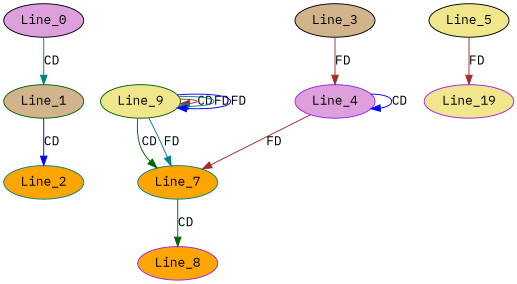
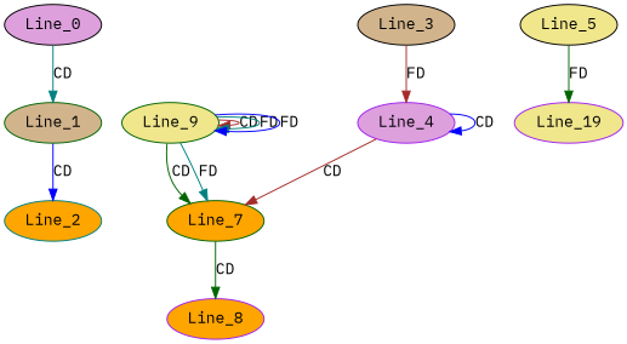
  digraph {
    fontname="IBM Plex Mono"
    node [color=black fillcolor=orange fontname="IBM Plex Mono" style=filled]
    edge [color=brown fontname="IBM Plex Mono"]
    Line_0 [fillcolor=plum]
    Line_1 [color=darkgreen fillcolor=tan]
    Line_2 [color=teal]
    Line_4 [color=purple fillcolor=plum]
-   Line_7 [color=teal]
+   Line_7 [color=darkgreen]
    Line_8 [color=purple]
    Line_3 [fillcolor=tan]
    n8 [color=darkgreen fillcolor=khaki label=Line_9]
    Line_5 [fillcolor=khaki]
    n10 [color=purple fillcolor=khaki label=Line_19]
    Line_0 -> Line_1 [color=teal label=CD]
    Line_1 -> Line_2 [color=blue label=CD]
    Line_4 -> Line_4 [color=blue label=CD]
-   Line_4 -> Line_7 [label=FD]
+   Line_4 -> Line_7 [label=CD]
    Line_7 -> Line_8 [color=darkgreen label=CD]
    Line_3 -> Line_4 [label=FD]
    n8 -> Line_7 [color=darkgreen label=CD]
    n8 -> Line_7 [color=teal label=FD]
    n8 -> n8 [label=CD]
    n8 -> n8 [color=teal label=FD]
    n8 -> n8 [color=blue label=FD]
-   Line_5 -> n10 [label=FD]
+   Line_5 -> n10 [color=darkgreen label=FD]
  }
